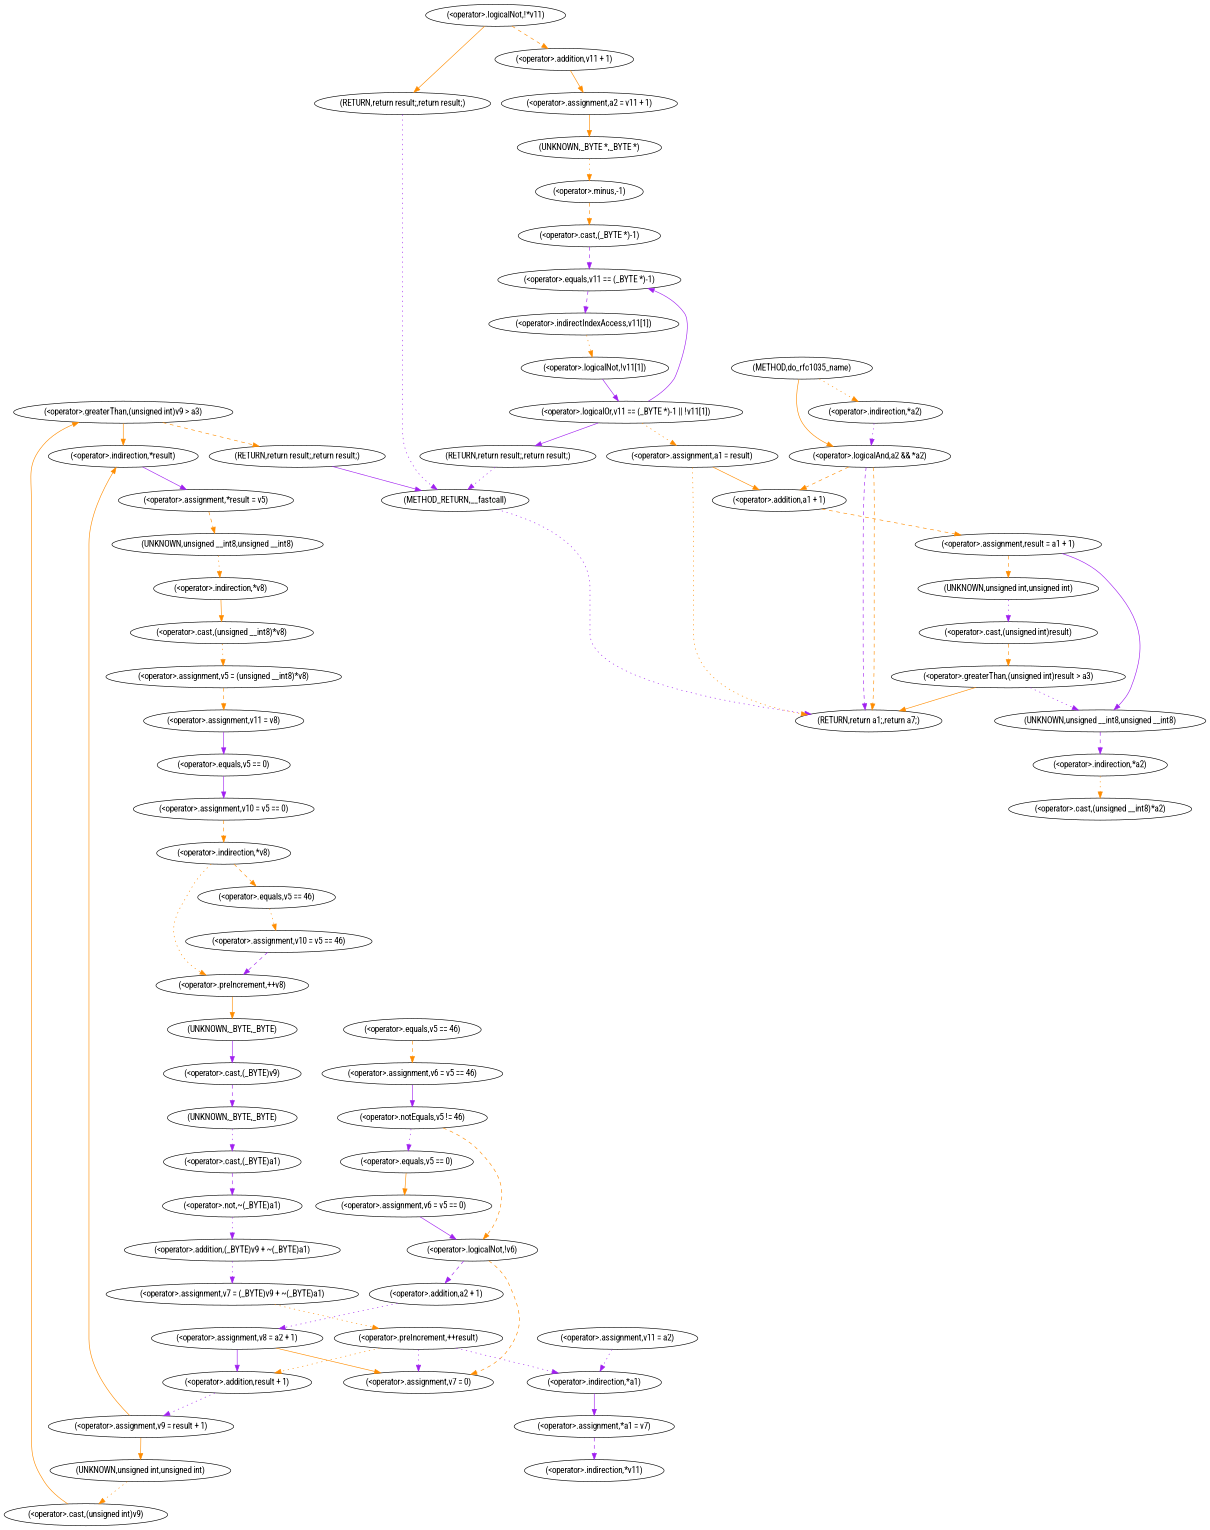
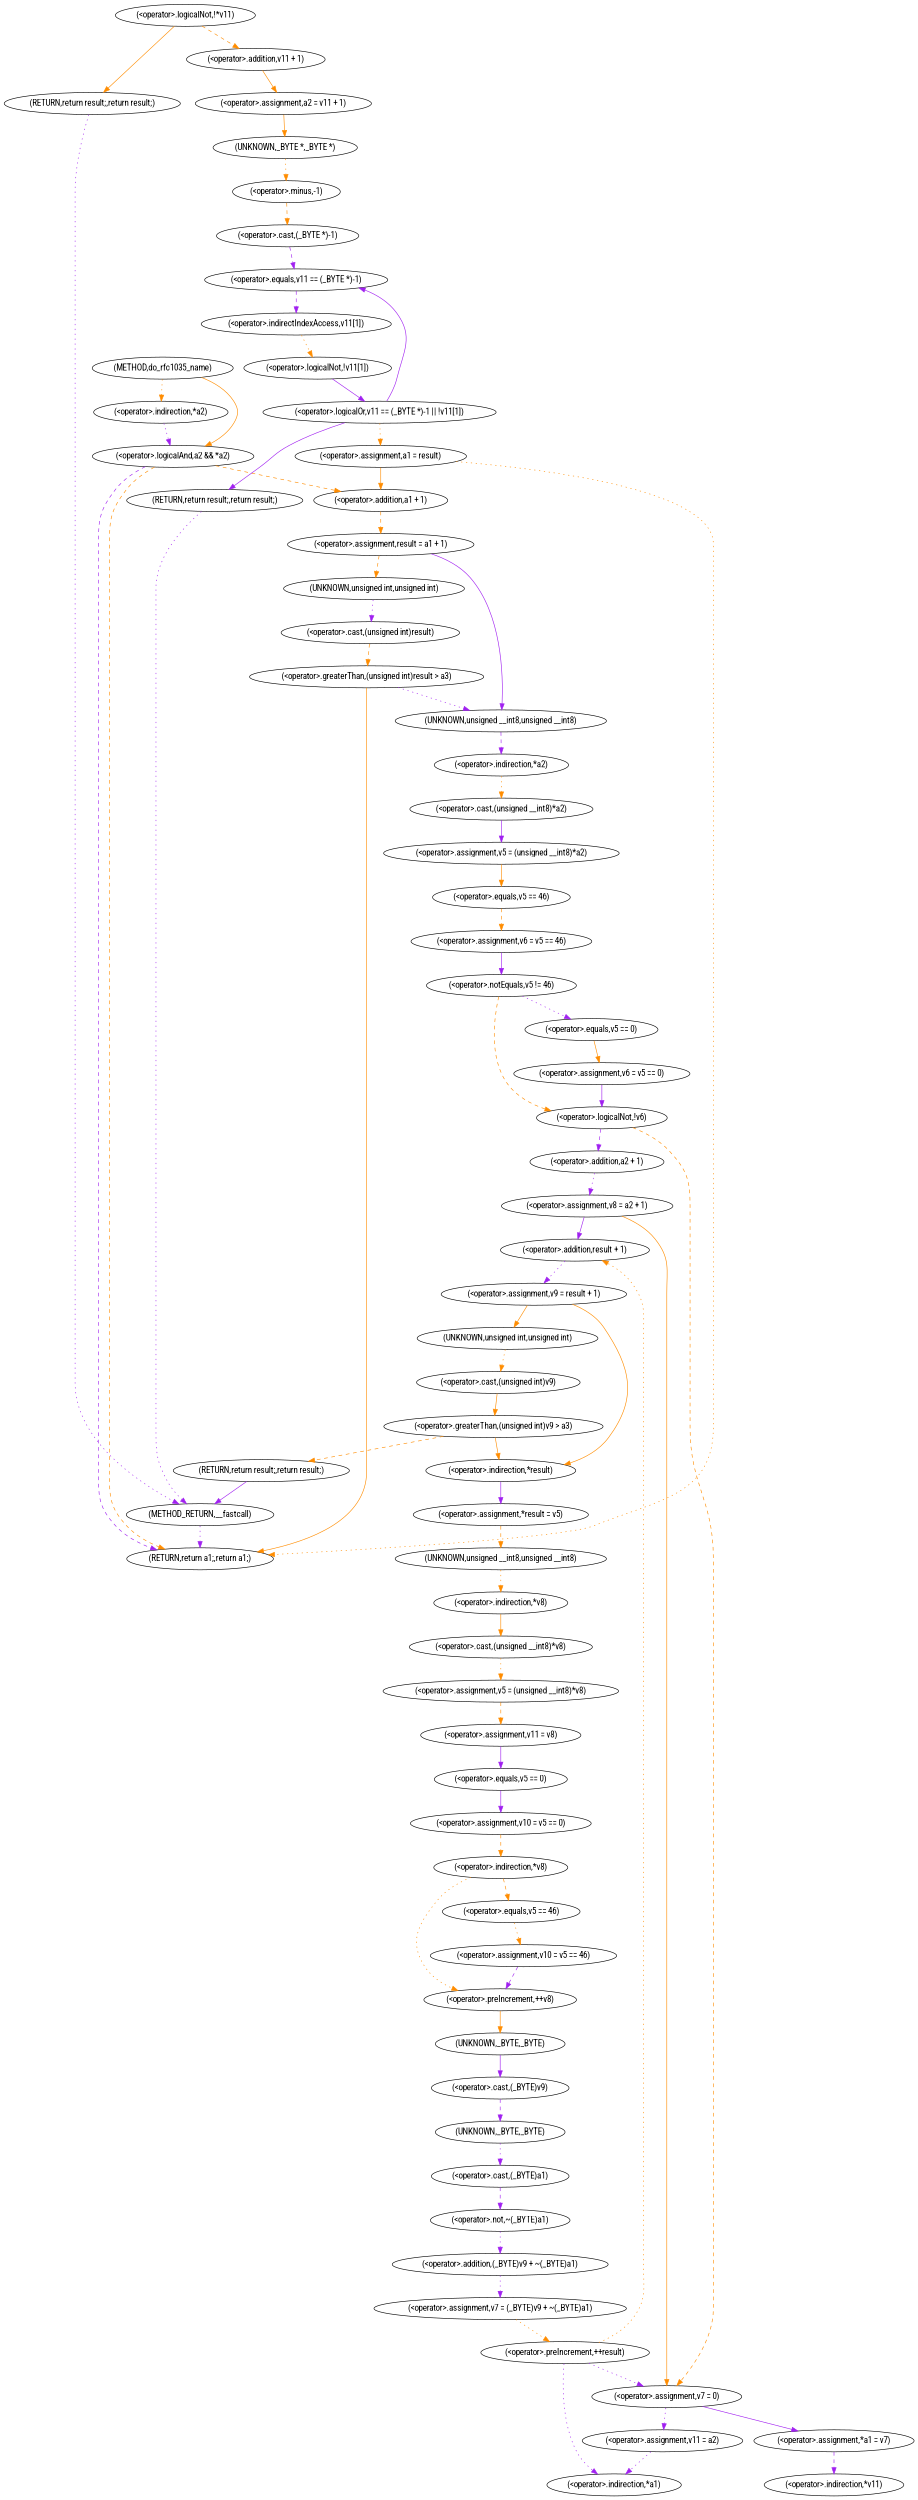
  digraph {
    fontname="Roboto Condensed"
    node [fontname="Roboto Condensed"]
    edge [color=darkorange fontname="Roboto Condensed" style=solid]
    n1 [label="(<operator>.logicalAnd,a2 && *a2)"]
    n2 [label="(<operator>.addition,a1 + 1)"]
-   n3 [label="(RETURN,return a1;,return a7;)"]
+   n3 [label="(RETURN,return a1;,return a1;)"]
    n4 [label="(<operator>.assignment,result = a1 + 1)"]
    n5 [label="(<operator>.indirection,*a2)"]
    n6 [label="(UNKNOWN,unsigned int,unsigned int)"]
    n7 [label="(UNKNOWN,unsigned __int8,unsigned __int8)"]
    n8 [label="(<operator>.cast,(unsigned int)result)"]
    n9 [label="(<operator>.indirection,*a2)"]
    n10 [label="(<operator>.greaterThan,(unsigned int)result > a3)"]
+   n11 [label="(<operator>.assignment,v5 = (unsigned __int8)*a2)"]
    n12 [label="(<operator>.equals,v5 == 46)"]
    n13 [label="(<operator>.assignment,v6 = v5 == 46)"]
    n14 [label="(<operator>.cast,(unsigned __int8)*a2)"]
    n15 [label="(<operator>.notEquals,v5 != 46)"]
    n16 [label="(<operator>.equals,v5 == 0)"]
    n17 [label="(<operator>.logicalNot,!v6)"]
    n18 [label="(<operator>.assignment,v6 = v5 == 0)"]
    n19 [label="(<operator>.addition,a2 + 1)"]
    n20 [label="(<operator>.assignment,v7 = 0)"]
    n21 [label="(<operator>.assignment,v8 = a2 + 1)"]
    n22 [label="(<operator>.assignment,v11 = a2)"]
    n23 [label="(<operator>.addition,result + 1)"]
    n24 [label="(<operator>.assignment,v9 = result + 1)"]
    n25 [label="(UNKNOWN,unsigned int,unsigned int)"]
    n26 [label="(<operator>.indirection,*result)"]
    n27 [label="(<operator>.cast,(unsigned int)v9)"]
    n28 [label="(<operator>.assignment,*result = v5)"]
    n29 [label="(<operator>.greaterThan,(unsigned int)v9 > a3)"]
    n30 [label="(RETURN,return result;,return result;)"]
    n31 [label="(METHOD_RETURN,__fastcall)"]
    n32 [label="(UNKNOWN,unsigned __int8,unsigned __int8)"]
    n33 [label="(<operator>.indirection,*v8)"]
    n34 [label="(<operator>.assignment,v5 = (unsigned __int8)*v8)"]
    n35 [label="(<operator>.assignment,v11 = v8)"]
    n36 [label="(<operator>.equals,v5 == 0)"]
    n37 [label="(<operator>.cast,(unsigned __int8)*v8)"]
    n38 [label="(<operator>.assignment,v10 = v5 == 0)"]
    n39 [label="(<operator>.indirection,*v8)"]
    n40 [label="(<operator>.equals,v5 == 46)"]
    n41 [label="(<operator>.preIncrement,++v8)"]
    n42 [label="(<operator>.assignment,v10 = v5 == 46)"]
    n43 [label="(UNKNOWN,_BYTE,_BYTE)"]
    n44 [label="(<operator>.cast,(_BYTE)v9)"]
    n45 [label="(<operator>.assignment,v7 = (_BYTE)v9 + ~(_BYTE)a1)"]
    n46 [label="(<operator>.preIncrement,++result)"]
    n47 [label="(<operator>.indirection,*a1)"]
    n48 [label="(<operator>.addition,(_BYTE)v9 + ~(_BYTE)a1)"]
    n49 [label="(UNKNOWN,_BYTE,_BYTE)"]
    n50 [label="(<operator>.cast,(_BYTE)a1)"]
    n51 [label="(<operator>.not,~(_BYTE)a1)"]
    n52 [label="(<operator>.assignment,*a1 = v7)"]
    n53 [label="(<operator>.indirection,*v11)"]
    n54 [label="(<operator>.logicalNot,!*v11)"]
    n55 [label="(RETURN,return result;,return result;)"]
    n56 [label="(<operator>.addition,v11 + 1)"]
    n57 [label="(<operator>.assignment,a2 = v11 + 1)"]
    n58 [label="(UNKNOWN,_BYTE *,_BYTE *)"]
    n59 [label="(<operator>.minus,-1)"]
    n60 [label="(<operator>.logicalOr,v11 == (_BYTE *)-1 || !v11[1])"]
    n61 [label="(RETURN,return result;,return result;)"]
    n62 [label="(<operator>.assignment,a1 = result)"]
    n63 [label="(<operator>.equals,v11 == (_BYTE *)-1)"]
    n64 [label="(<operator>.indirectIndexAccess,v11[1])"]
    n65 [label="(<operator>.logicalNot,!v11[1])"]
    n66 [label="(<operator>.cast,(_BYTE *)-1)"]
    n67 [label="(METHOD,do_rfc1035_name)"]
    n1 -> n2 [style=dashed]
    n1 -> n3 [color=purple style=dashed]
    n1 -> n3 [style=dashed]
    n2 -> n4 [style=dashed]
    n4 -> n6 [style=dashed]
    n4 -> n7 [color=purple]
    n5 -> n1 [color=purple style=dotted]
    n6 -> n8 [color=purple style=dotted]
    n7 -> n9 [color=purple style=dashed]
    n8 -> n10 [style=dashed]
    n9 -> n14 [style=dotted]
    n10 -> n3
    n10 -> n7 [color=purple style=dotted]
+   n11 -> n12
    n12 -> n13 [style=dashed]
    n13 -> n15 [color=purple]
+   n14 -> n11 [color=purple]
    n15 -> n16 [color=purple style=dotted]
    n15 -> n17 [style=dashed]
    n16 -> n18
    n17 -> n19 [color=purple style=dashed]
    n17 -> n20 [style=dashed]
    n18 -> n17 [color=purple]
    n19 -> n21 [color=purple style=dotted]
+   n20 -> n22 [color=purple style=dotted]
    n21 -> n20
    n21 -> n23 [color=purple]
    n22 -> n47 [color=purple style=dotted]
    n23 -> n24 [color=purple style=dotted]
    n24 -> n25
    n24 -> n26
    n25 -> n27 [style=dotted]
    n26 -> n28 [color=purple]
    n27 -> n29
    n28 -> n32 [style=dashed]
    n29 -> n26
    n29 -> n30 [style=dashed]
    n30 -> n31 [color=purple]
    n31 -> n3 [color=purple style=dotted]
    n32 -> n33 [style=dotted]
    n33 -> n37
    n34 -> n35 [style=dashed]
    n35 -> n36 [color=purple]
    n36 -> n38 [color=purple]
    n37 -> n34 [style=dotted]
    n38 -> n39 [style=dashed]
    n39 -> n40 [style=dashed]
    n39 -> n41 [style=dotted]
    n40 -> n42 [style=dotted]
    n41 -> n43
    n42 -> n41 [color=purple style=dashed]
    n43 -> n44 [color=purple]
    n44 -> n49 [color=purple style=dashed]
    n45 -> n46 [style=dotted]
    n46 -> n20 [color=purple style=dotted]
    n46 -> n23 [style=dotted]
    n46 -> n47 [color=purple style=dotted]
-   n47 -> n52 [color=purple]
+   n20 -> n52 [color=purple]
    n48 -> n45 [color=purple style=dotted]
    n49 -> n50 [color=purple style=dotted]
    n50 -> n51 [color=purple style=dashed]
    n51 -> n48 [color=purple style=dotted]
    n52 -> n53 [color=purple style=dashed]
    n54 -> n55
    n54 -> n56 [style=dashed]
    n55 -> n31 [color=purple style=dotted]
    n56 -> n57
    n57 -> n58
    n58 -> n59 [style=dotted]
    n59 -> n66 [style=dashed]
    n60 -> n61 [color=purple]
    n60 -> n62 [style=dotted]
    n60 -> n63 [color=purple]
    n61 -> n31 [color=purple style=dotted]
    n62 -> n2
    n62 -> n3 [style=dotted]
    n63 -> n64 [color=purple style=dashed]
    n64 -> n65 [style=dotted]
    n65 -> n60 [color=purple]
    n66 -> n63 [color=purple style=dashed]
    n67 -> n1
    n67 -> n5 [style=dotted]
  }
